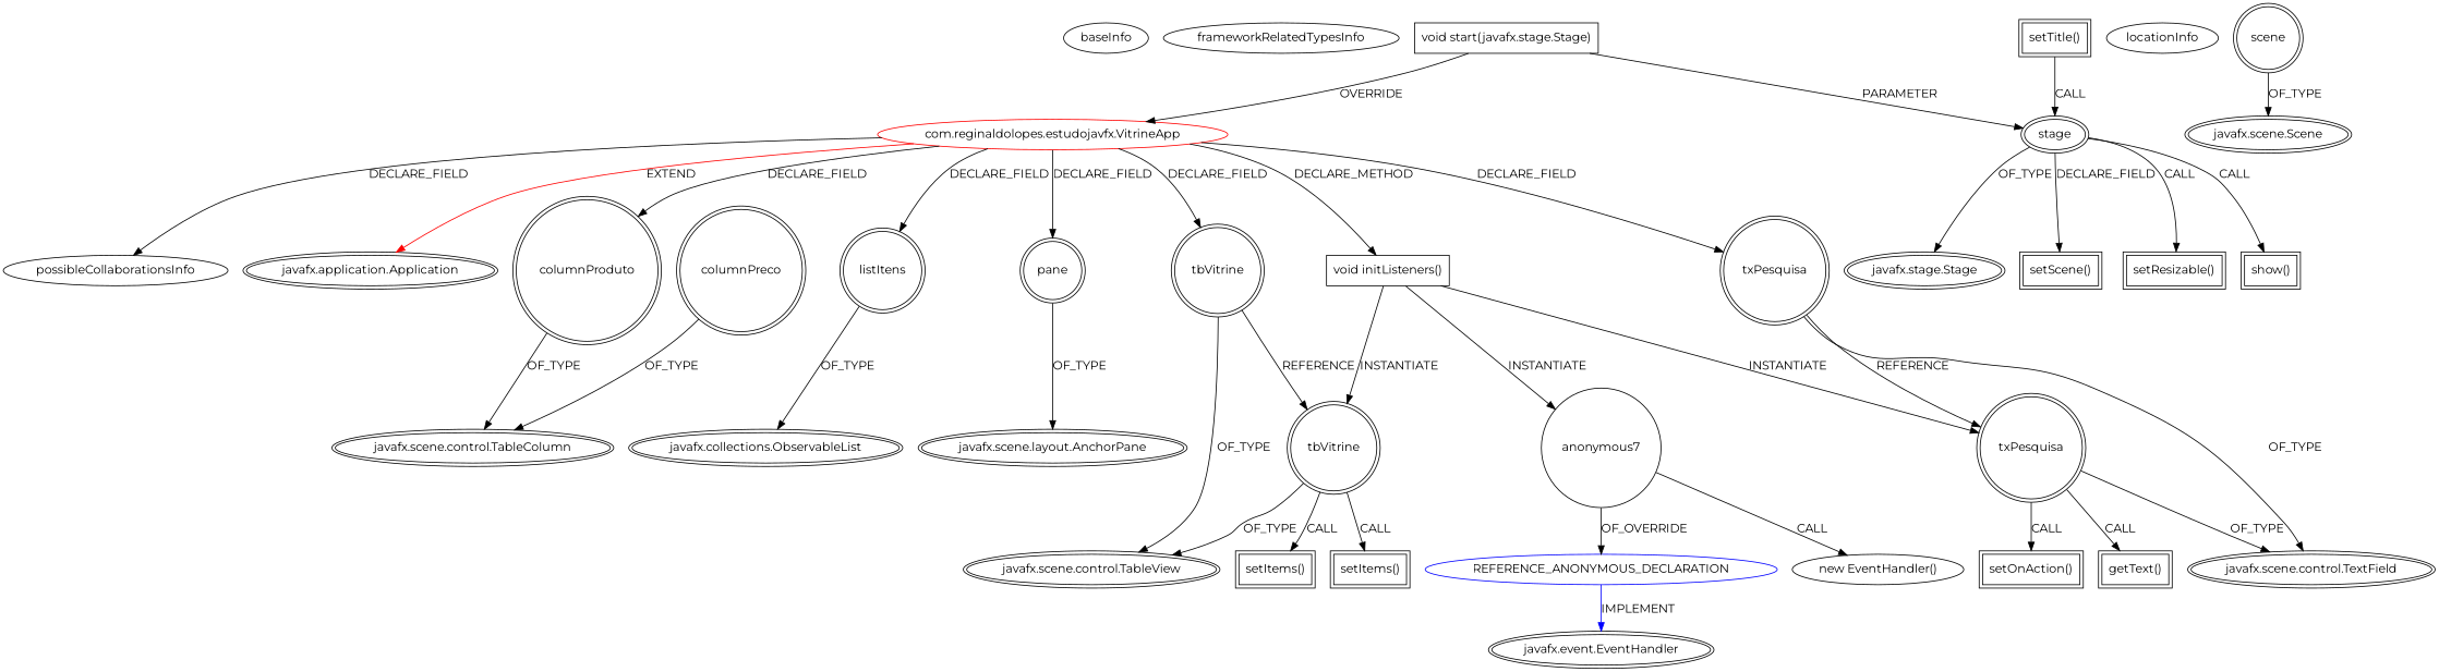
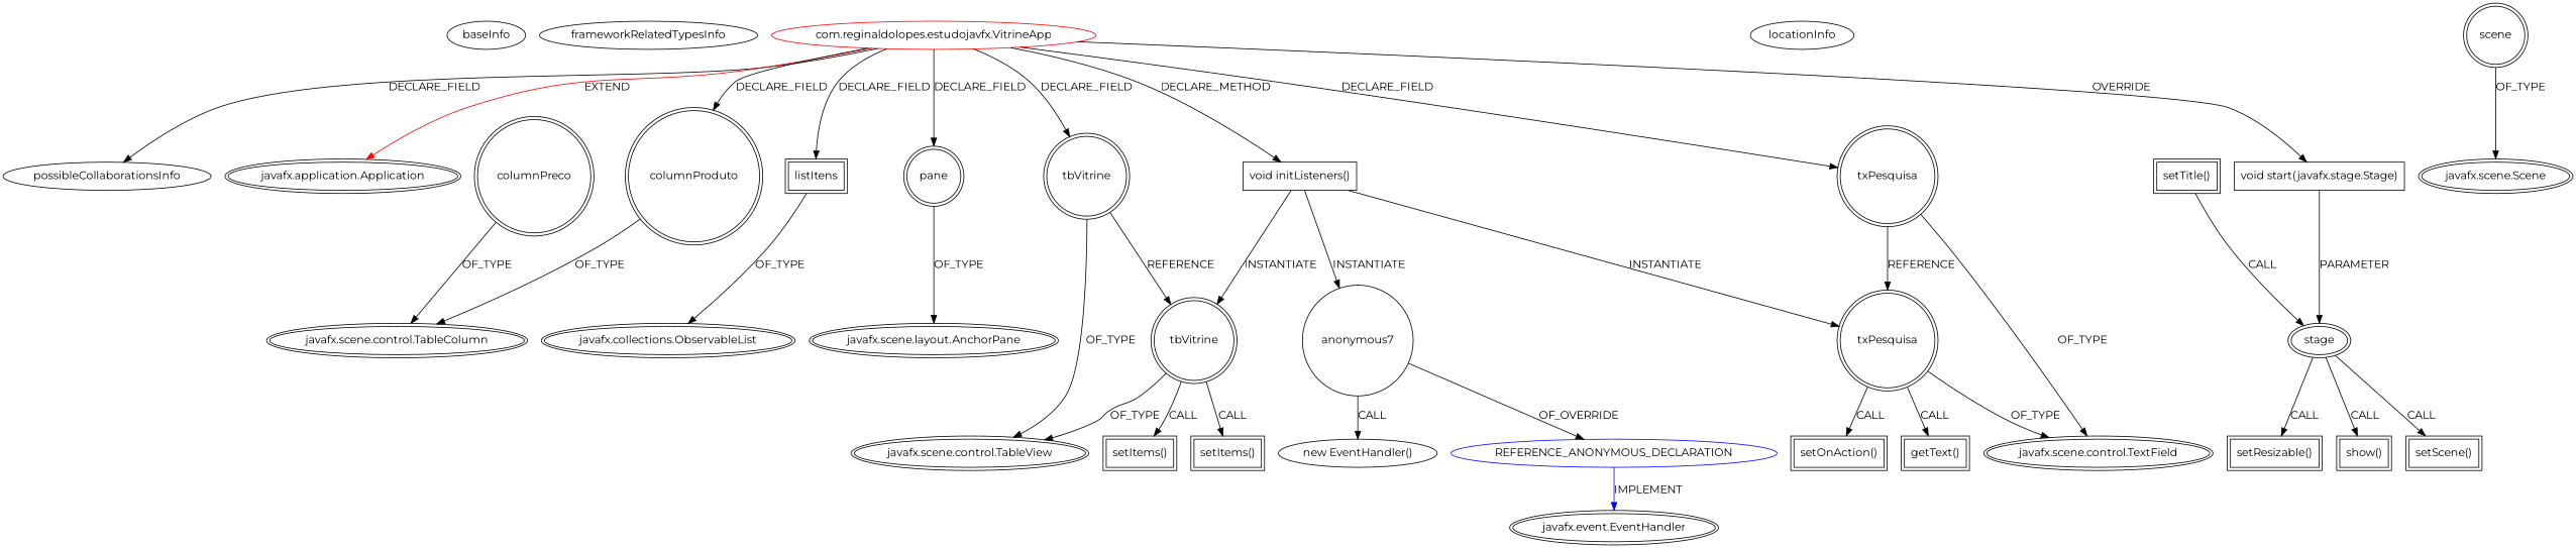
  digraph {
    fontname=Montserrat
    node [fontname=Montserrat isFrameworkType=true vertexType=INSIDE_CALL peripheries=2]
    edge [fontname=Montserrat]
    baseInfo [category=extension_graph graphId=4016 isAnonymous=false possibleRelation=true isFrameworkType="" vertexType="" peripheries=""]
    frameworkRelatedTypesInfo [0="javafx.application.Application" isFrameworkType="" vertexType="" peripheries=""]
    possibleCollaborationsInfo [0="4016~CLIENT_METHOD_DECLARATION-INSTANTIATION-~javafx.application.Application ~javafx.event.EventHandler ~false~true" isFrameworkType="" vertexType="" peripheries=""]
    locationInfo [contextSignature=VitrineApp filePath="/reginaldolopes-estudo-javafx/estudo-javafx-master/FormularioLogin/src/com/reginaldolopes/estudojavfx/VitrineApp.java" graphId=4016 projectName="reginaldolopes-estudo-javafx" isFrameworkType="" vertexType="" peripheries=""]
    n5 [color=red isFrameworkType=false label="com.reginaldolopes.estudojavfx.VitrineApp" vertexType=ROOT_CLIENT_CLASS_DECLARATION peripheries=""]
    n6 [label="javafx.application.Application" vertexType=FRAMEWORK_CLASS_TYPE]
    n7 [label=columnProduto shape=circle vertexType=FIELD_DECLARATION]
-   n8 [label=listItens shape=circle vertexType=FIELD_DECLARATION]
+   n8 [label=listItens shape=box vertexType=FIELD_DECLARATION]
    n9 [label=pane shape=circle vertexType=FIELD_DECLARATION]
    n10 [label=tbVitrine shape=circle vertexType=FIELD_DECLARATION]
    n11 [label=txPesquisa shape=circle vertexType=FIELD_DECLARATION]
    n12 [isFrameworkType=false label="void start(javafx.stage.Stage)" shape=box vertexType=OVERRIDING_METHOD_DECLARATION peripheries=""]
    n13 [isFrameworkType=false label="void initListeners()" shape=box vertexType=CLIENT_METHOD_DECLARATION peripheries=""]
    n14 [label=columnPreco shape=circle vertexType=FIELD_DECLARATION]
    n15 [label="javafx.scene.control.TableColumn" vertexType=FRAMEWORK_CLASS_TYPE]
    n16 [label="javafx.collections.ObservableList" vertexType=FRAMEWORK_INTERFACE_TYPE]
    n17 [label="javafx.scene.layout.AnchorPane" vertexType=FRAMEWORK_CLASS_TYPE]
    n18 [label="javafx.scene.control.TableView" vertexType=FRAMEWORK_CLASS_TYPE]
    n19 [label=tbVitrine shape=circle vertexType=VARIABLE_EXPRESION]
    n20 [label="javafx.scene.control.TextField" vertexType=FRAMEWORK_CLASS_TYPE]
    n21 [label=txPesquisa shape=circle vertexType=VARIABLE_EXPRESION]
    n22 [label=stage vertexType=PARAMETER_DECLARATION]
    n23 [isFrameworkType=false label=anonymous7 shape=circle vertexType=VARIABLE_EXPRESION peripheries=""]
    n24 [label="setItems()" shape=box]
    n25 [label="setItems()" shape=box]
    n26 [label="setOnAction()" shape=box]
    n27 [label="getText()" shape=box]
-   n28 [label="javafx.stage.Stage" vertexType=FRAMEWORK_CLASS_TYPE]
    n29 [label="setScene()" shape=box]
    n30 [label="setResizable()" shape=box]
    n31 [label="show()" shape=box]
    n32 [label=scene shape=circle vertexType=VARIABLE_EXPRESION]
    n33 [label="javafx.scene.Scene" vertexType=FRAMEWORK_CLASS_TYPE]
    n34 [label="setTitle()" shape=box]
    n35 [color=blue isFrameworkType=false label=REFERENCE_ANONYMOUS_DECLARATION vertexType=REFERENCE_ANONYMOUS_DECLARATION peripheries=""]
    n36 [isFrameworkType=false label="new EventHandler()" vertexType=CONSTRUCTOR_CALL peripheries=""]
    n37 [label="javafx.event.EventHandler" vertexType=FRAMEWORK_INTERFACE_TYPE]
    n5 -> possibleCollaborationsInfo [label=DECLARE_FIELD]
    n5 -> n6 [color=red label=EXTEND]
    n5 -> n7 [label=DECLARE_FIELD]
    n5 -> n8 [label=DECLARE_FIELD]
    n5 -> n9 [label=DECLARE_FIELD]
    n5 -> n10 [label=DECLARE_FIELD]
    n5 -> n11 [label=DECLARE_FIELD]
-   n12 -> n5 [label=OVERRIDE]
+   n5 -> n12 [label=OVERRIDE]
    n5 -> n13 [label=DECLARE_METHOD]
    n7 -> n15 [label=OF_TYPE]
    n8 -> n16 [label=OF_TYPE]
    n9 -> n17 [label=OF_TYPE]
    n10 -> n18 [label=OF_TYPE]
    n10 -> n19 [label=REFERENCE]
    n11 -> n20 [label=OF_TYPE]
    n11 -> n21 [label=REFERENCE]
    n12 -> n22 [label=PARAMETER]
    n13 -> n19 [label=INSTANTIATE]
    n13 -> n21 [label=INSTANTIATE]
    n13 -> n23 [label=INSTANTIATE]
    n14 -> n15 [label=OF_TYPE]
    n19 -> n18 [label=OF_TYPE]
    n19 -> n24 [label=CALL]
    n19 -> n25 [label=CALL]
    n21 -> n20 [label=OF_TYPE]
    n21 -> n26 [label=CALL]
    n21 -> n27 [label=CALL]
-   n22 -> n28 [label=OF_TYPE]
-   n22 -> n29 [label=DECLARE_FIELD]
+   n22 -> n29 [label=CALL]
    n22 -> n30 [label=CALL]
    n22 -> n31 [label=CALL]
    n23 -> n35 [label=OF_OVERRIDE]
    n23 -> n36 [label=CALL]
    n32 -> n33 [label=OF_TYPE]
    n34 -> n22 [label=CALL]
    n35 -> n37 [color=blue label=IMPLEMENT]
  }
